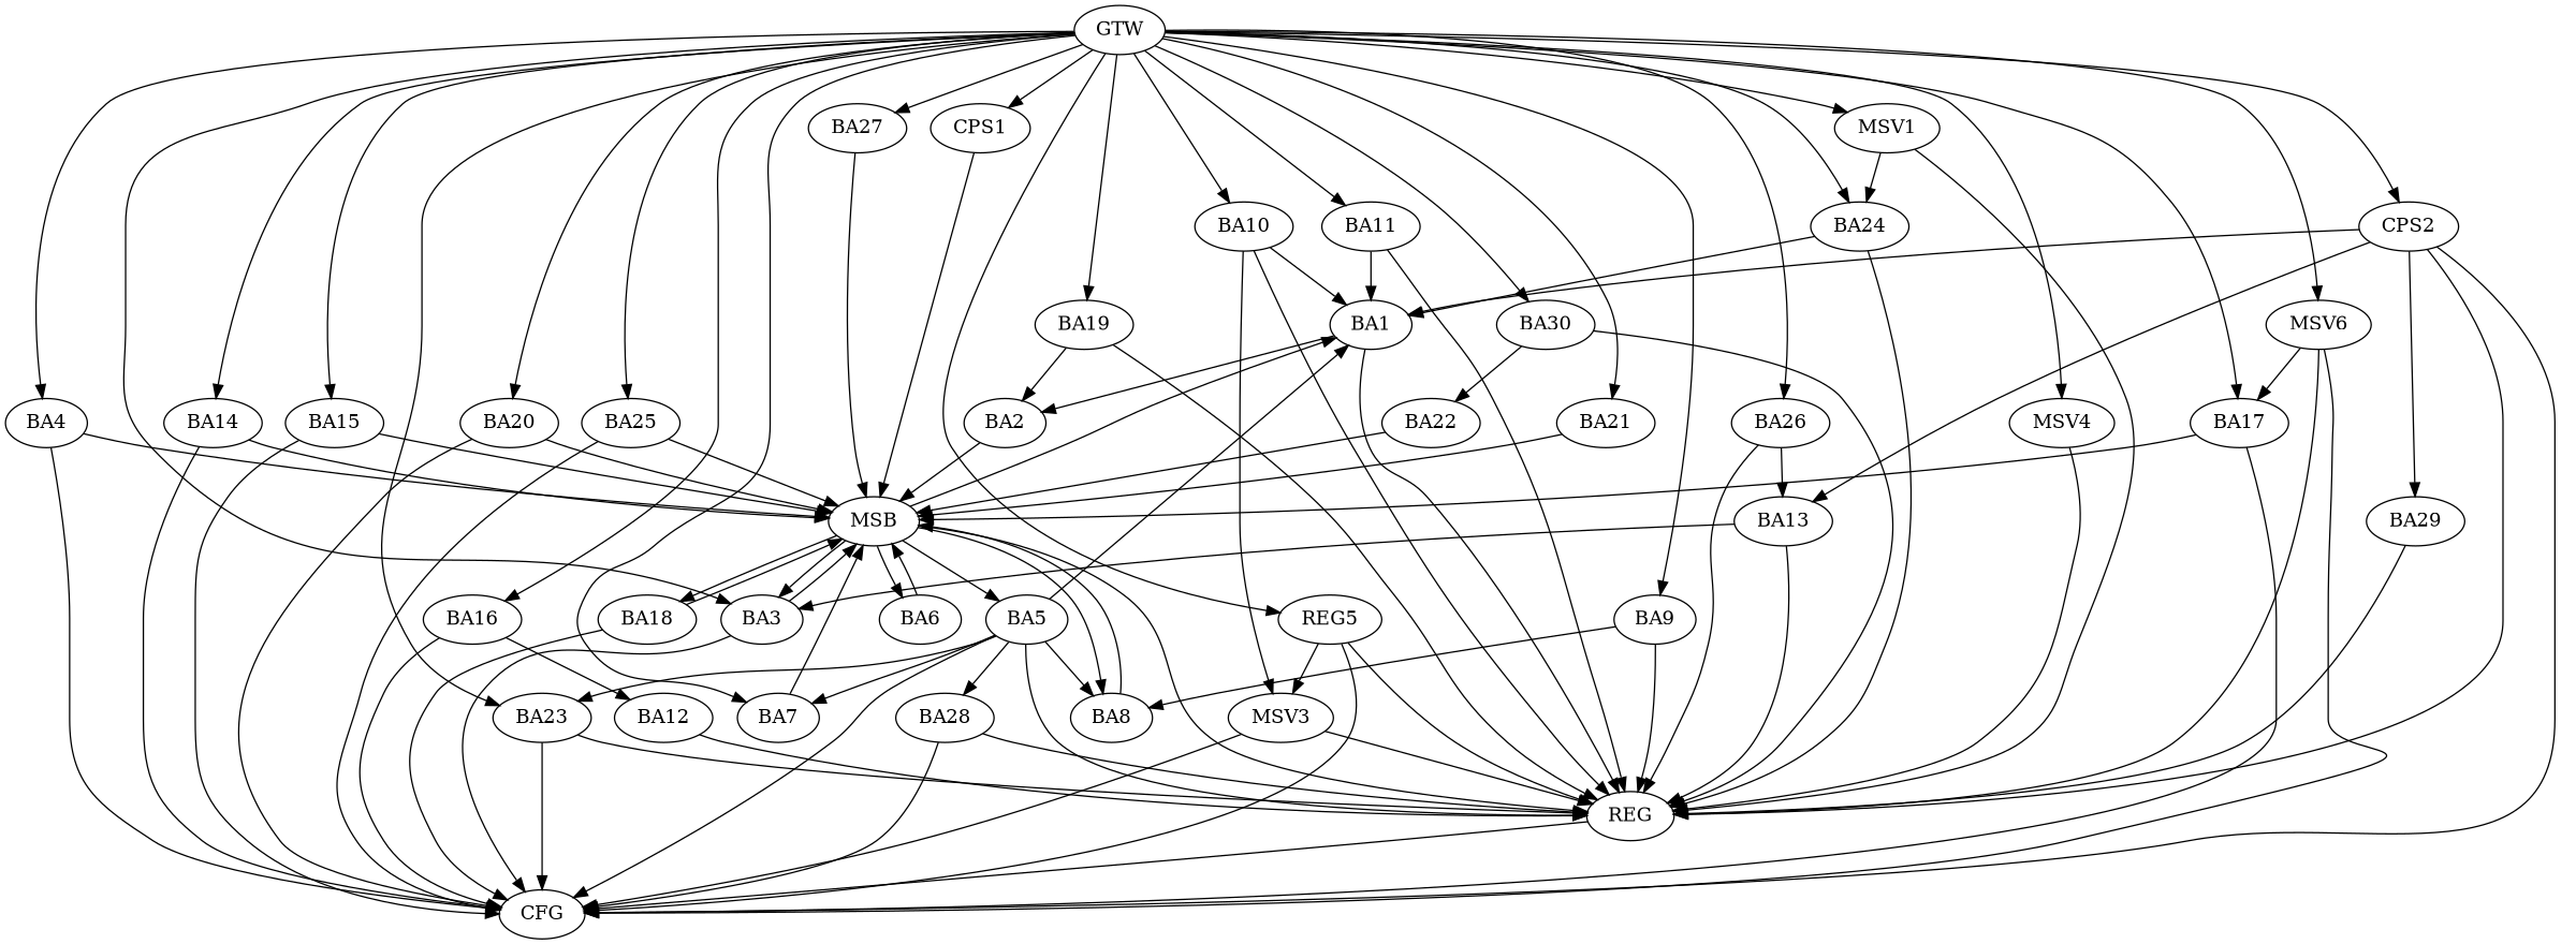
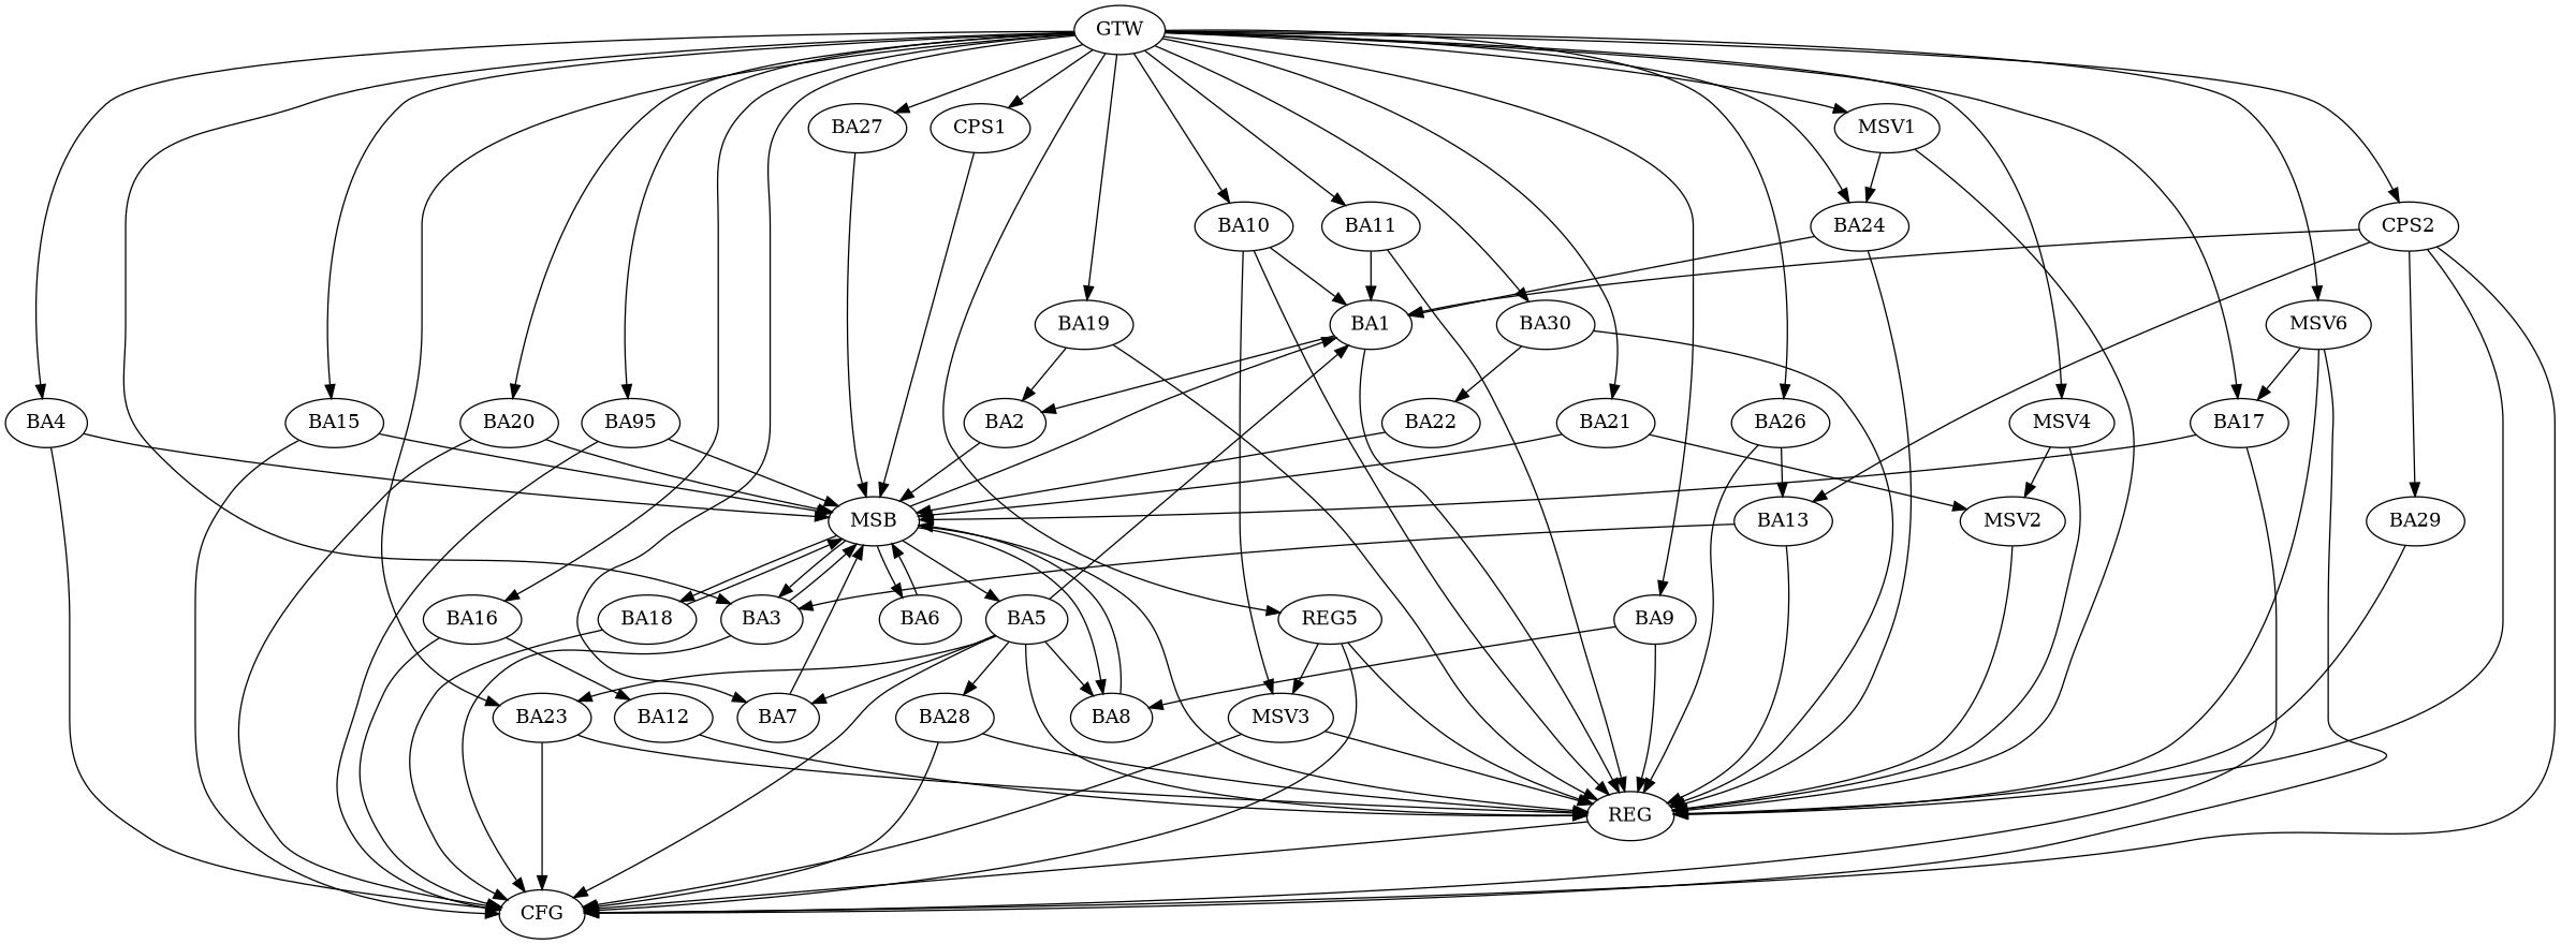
  strict digraph {
    n1 [label=BA1]
    n2 [label=BA2]
    n3 [label=REG]
    n4 [label=MSB]
    n5 [label=CFG]
    n6 [label=BA3]
    n7 [label=BA5]
    n8 [label=BA8]
    n9 [label=BA6]
    n10 [label=BA18]
    n11 [label=BA4]
    n12 [label=BA7]
    n13 [label=BA23]
    n14 [label=BA28]
    n15 [label=BA9]
    n16 [label=BA10]
    n17 [label=MSV3]
    n18 [label=BA11]
    n19 [label=BA12]
    n20 [label=BA13]
-   n21 [label=BA14]
    n22 [label=BA15]
    n23 [label=BA16]
    n24 [label=BA17]
    n25 [label=BA19]
    n26 [label=BA20]
    n27 [label=BA21]
+   n28 [label=MSV2]
    n29 [label=BA22]
    n30 [label=BA24]
-   n31 [label=BA25]
+   n31 [label=BA95]
    n32 [label=BA26]
    n33 [label=BA27]
    n34 [label=BA29]
    n35 [label=BA30]
    n36 [label=CPS1]
    n37 [label=CPS2]
    n38 [label=GTW]
    n39 [label=MSV1]
    n40 [label=MSV4]
    n41 [label=REG5]
    n42 [label=MSV6]
    n1 -> n2
    n1 -> n3
    n2 -> n4
    n3 -> n5
    n4 -> n1
    n4 -> n3
    n4 -> n6
    n4 -> n7
    n4 -> n8
    n4 -> n9
    n4 -> n10
    n6 -> n4
    n6 -> n5
    n7 -> n1
    n7 -> n3
    n7 -> n5
    n7 -> n8
    n7 -> n12
    n7 -> n13
    n7 -> n14
    n8 -> n4
    n9 -> n4
    n10 -> n4
    n10 -> n5
    n11 -> n4
    n11 -> n5
    n12 -> n4
    n13 -> n3
    n13 -> n5
    n14 -> n3
    n14 -> n5
    n15 -> n3
    n15 -> n8
    n16 -> n1
    n16 -> n3
    n16 -> n17
    n17 -> n3
    n17 -> n5
    n18 -> n1
    n18 -> n3
    n19 -> n3
    n20 -> n3
    n20 -> n6
-   n21 -> n4
-   n21 -> n5
    n22 -> n4
    n22 -> n5
    n23 -> n5
    n23 -> n19
    n24 -> n4
    n24 -> n5
    n25 -> n2
    n25 -> n3
    n26 -> n4
    n26 -> n5
    n27 -> n4
+   n27 -> n28
+   n28 -> n3
    n29 -> n4
    n30 -> n1
    n30 -> n3
    n31 -> n4
    n31 -> n5
    n32 -> n3
    n32 -> n20
    n33 -> n4
    n34 -> n3
    n35 -> n3
    n35 -> n29
    n36 -> n4
    n37 -> n1
    n37 -> n3
    n37 -> n5
    n37 -> n20
    n37 -> n34
    n38 -> n6
    n38 -> n11
    n38 -> n12
    n38 -> n13
    n38 -> n15
    n38 -> n16
    n38 -> n18
-   n38 -> n21
    n38 -> n22
    n38 -> n23
    n38 -> n24
    n38 -> n25
    n38 -> n26
    n38 -> n27
    n38 -> n30
    n38 -> n31
    n38 -> n32
    n38 -> n33
    n38 -> n35
    n38 -> n36
    n38 -> n37
    n38 -> n39
    n38 -> n40
    n38 -> n41
    n38 -> n42
    n39 -> n3
    n39 -> n30
    n40 -> n3
+   n40 -> n28
    n41 -> n3
    n41 -> n5
    n41 -> n17
    n42 -> n3
    n42 -> n5
    n42 -> n24
  }
